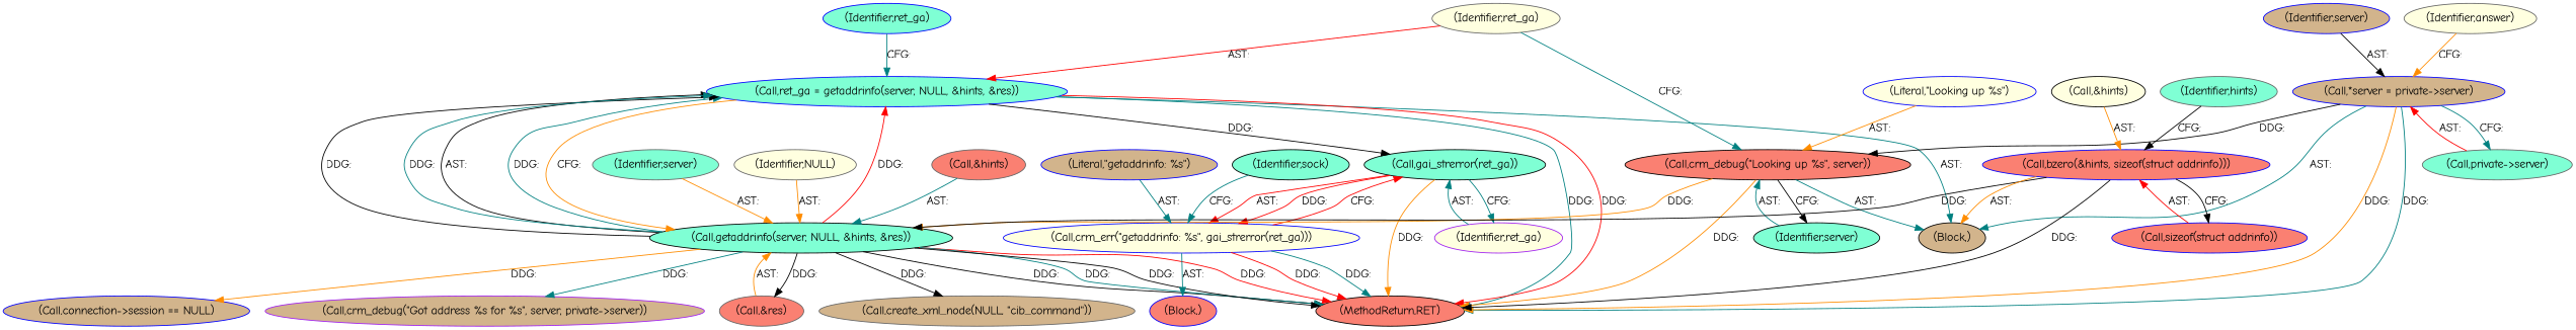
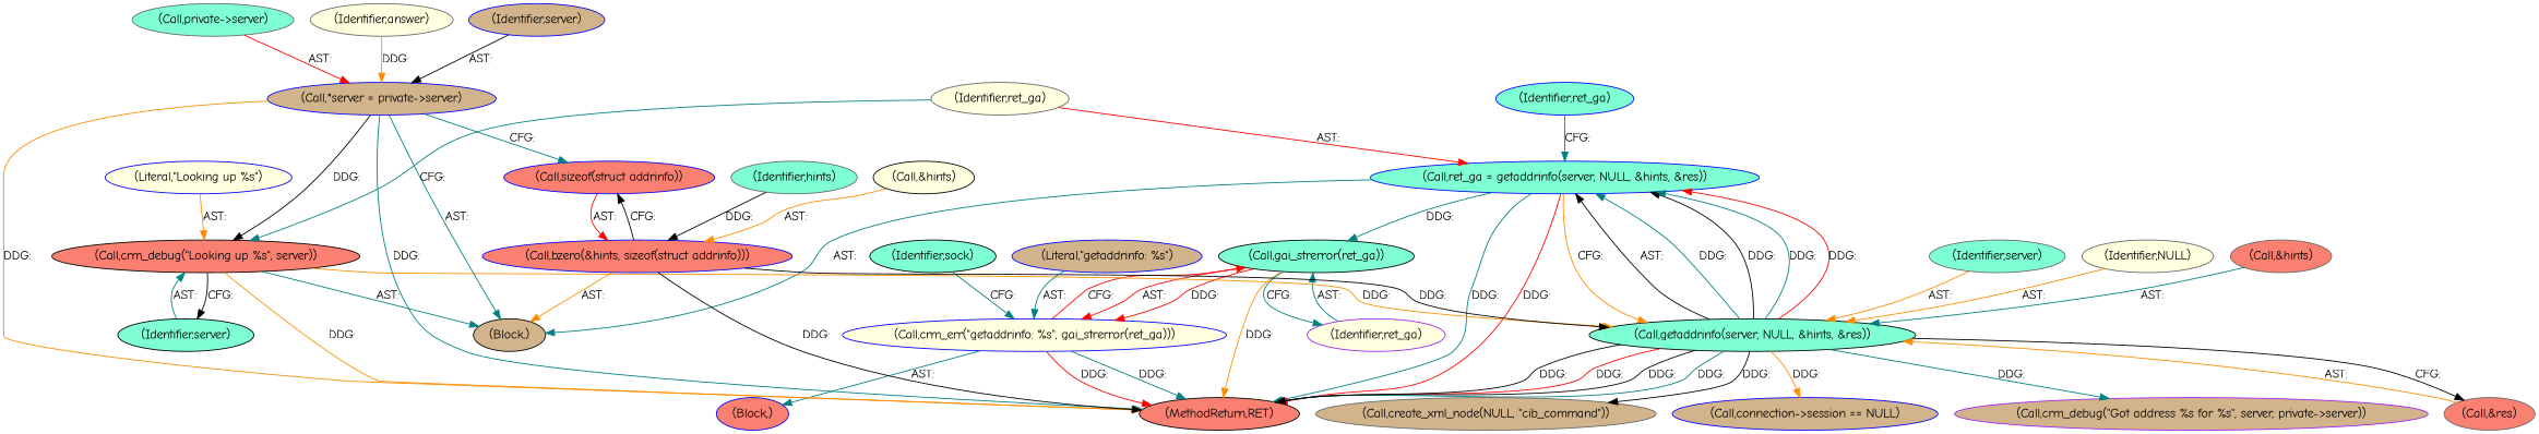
  digraph {
    fontname="Comic Neue"
    node [color=blue fillcolor=aquamarine fontname="Comic Neue" style=filled]
    edge [color=teal fontname="Comic Neue"]
    n1 [label="(Call,ret_ga = getaddrinfo(server, NULL, &hints, &res))"]
    n2 [color=black label="(Call,getaddrinfo(server, NULL, &hints, &res))"]
    n3 [color=black label="(Call,gai_strerror(ret_ga))"]
    n4 [color=black fillcolor=tan label="(Block,)"]
    n5 [color=black fillcolor=salmon label="(MethodReturn,RET)"]
    n6 [color=gray40 fillcolor=salmon label="(Call,&res)"]
    n7 [color=gray40 fillcolor=tan label="(Call,create_xml_node(NULL, \"cib_command\"))"]
    n8 [fillcolor=tan label="(Call,connection->session == NULL)"]
    n9 [color=purple fillcolor=tan label="(Call,crm_debug(\"Got address %s for %s\", server, private->server))"]
    n10 [fillcolor=lightyellow label="(Call,crm_err(\"getaddrinfo: %s\", gai_strerror(ret_ga)))"]
    n11 [color=purple fillcolor=lightyellow label="(Identifier,ret_ga)"]
    n12 [color=black fillcolor=salmon label="(Call,crm_debug(\"Looking up %s\", server))"]
    n13 [color=black label="(Identifier,server)"]
    n14 [fillcolor=tan label="(Call,*server = private->server)"]
    n15 [color=gray40 label="(Call,private->server)"]
    n16 [fillcolor=salmon label="(Call,bzero(&hints, sizeof(struct addrinfo)))"]
    n17 [fillcolor=salmon label="(Call,sizeof(struct addrinfo))"]
    n18 [fillcolor=salmon label="(Block,)"]
    n19 [color=black fillcolor=lightyellow label="(Call,&hints)"]
    n20 [color=gray40 fillcolor=lightyellow label="(Identifier,ret_ga)"]
    n21 [fillcolor=tan label="(Literal,\"getaddrinfo: %s\")"]
    n22 [color=gray40 label="(Identifier,server)"]
    n23 [color=black label="(Identifier,sock)"]
    n24 [color=gray40 fillcolor=lightyellow label="(Identifier,NULL)"]
    n25 [color=gray40 fillcolor=salmon label="(Call,&hints)"]
    n26 [color=gray40 label="(Identifier,hints)"]
    n27 [color=gray40 fillcolor=lightyellow label="(Identifier,answer)"]
    n28 [label="(Identifier,ret_ga)"]
    n29 [fillcolor=tan label="(Identifier,server)"]
    n30 [fillcolor=lightyellow label="(Literal,\"Looking up %s\")"]
    n1 -> n2 [color=darkorange label="CFG: "]
-   n1 -> n3 [color=black label="DDG: "]
+   n1 -> n3 [label="DDG: "]
    n1 -> n4 [label="AST: "]
    n1 -> n5 [label="DDG: "]
    n1 -> n5 [color=red label="DDG: "]
    n2 -> n1 [color=black label="AST: "]
    n2 -> n1 [label="DDG: "]
    n2 -> n1 [color=black label="DDG: "]
    n2 -> n1 [label="DDG: "]
    n2 -> n1 [color=red label="DDG: "]
    n2 -> n5 [color=red label="DDG: "]
    n2 -> n5 [color=black label="DDG: "]
    n2 -> n5 [label="DDG: "]
    n2 -> n5 [color=black label="DDG: "]
-   n2 -> n6 [color=black label="DDG: "]
+   n2 -> n6 [color=black label="CFG: "]
    n2 -> n7 [color=black label="DDG: "]
    n2 -> n8 [color=darkorange label="DDG: "]
    n2 -> n9 [label="DDG: "]
    n3 -> n5 [color=darkorange label="DDG: "]
    n3 -> n10 [color=red label="AST: "]
    n3 -> n10 [color=red label="DDG: "]
    n3 -> n11 [label="CFG: "]
    n6 -> n2 [color=darkorange label="AST: "]
    n10 -> n3 [color=red label="CFG: "]
    n10 -> n5 [label="DDG: "]
    n10 -> n5 [color=red label="DDG: "]
    n10 -> n18 [label="AST: "]
    n11 -> n3 [label="AST: "]
    n12 -> n2 [color=darkorange label="DDG: "]
    n12 -> n4 [label="AST: "]
    n12 -> n5 [color=darkorange label="DDG: "]
    n12 -> n13 [color=black label="CFG: "]
    n13 -> n12 [label="AST: "]
    n14 -> n4 [label="AST: "]
    n14 -> n5 [label="DDG: "]
    n14 -> n5 [color=darkorange label="DDG: "]
    n14 -> n12 [color=black label="DDG: "]
-   n14 -> n15 [label="CFG: "]
+   n14 -> n17 [label="CFG: "]
    n15 -> n14 [color=red label="AST: "]
    n16 -> n2 [color=black label="DDG: "]
    n16 -> n4 [color=darkorange label="AST: "]
    n16 -> n5 [color=black label="DDG: "]
    n16 -> n17 [color=black label="CFG: "]
    n17 -> n16 [color=red label="AST: "]
    n19 -> n16 [color=darkorange label="AST: "]
    n20 -> n1 [color=red label="AST: "]
    n20 -> n12 [label="CFG: "]
    n21 -> n10 [label="AST: "]
    n22 -> n2 [color=darkorange label="AST: "]
    n23 -> n10 [label="CFG: "]
    n24 -> n2 [color=darkorange label="AST: "]
    n25 -> n2 [label="AST: "]
-   n26 -> n16 [color=black label="CFG: "]
-   n27 -> n14 [color=darkorange label="CFG: "]
+   n26 -> n16 [color=black label="DDG: "]
+   n27 -> n14 [color=darkorange label="DDG: "]
    n28 -> n1 [label="CFG: "]
    n29 -> n14 [color=black label="AST: "]
    n30 -> n12 [color=darkorange label="AST: "]
  }
